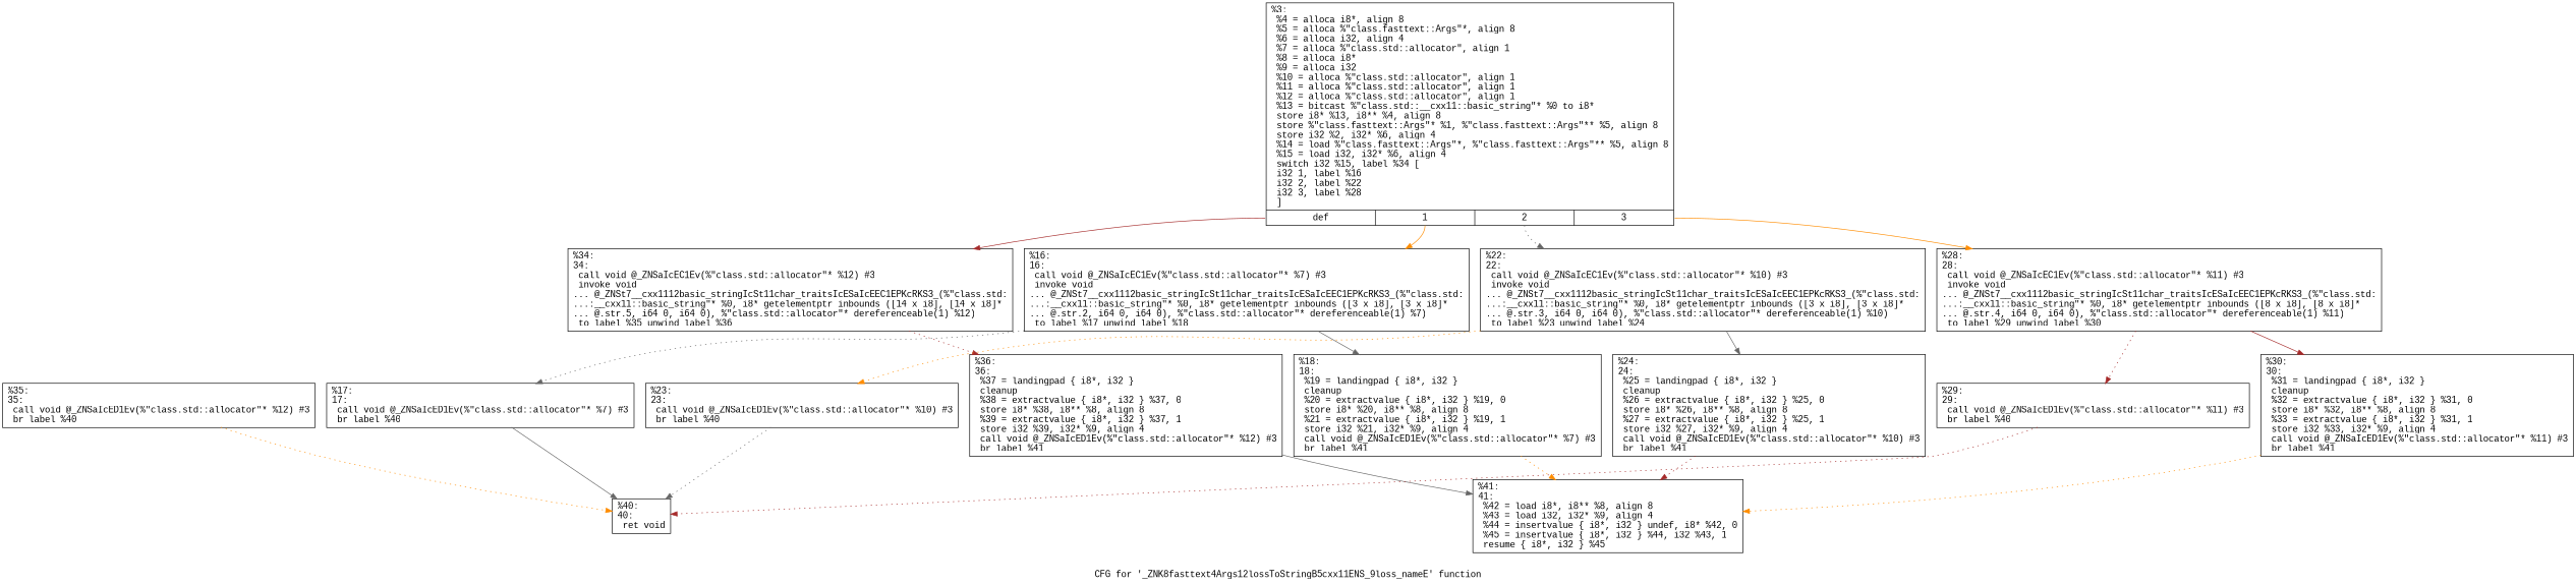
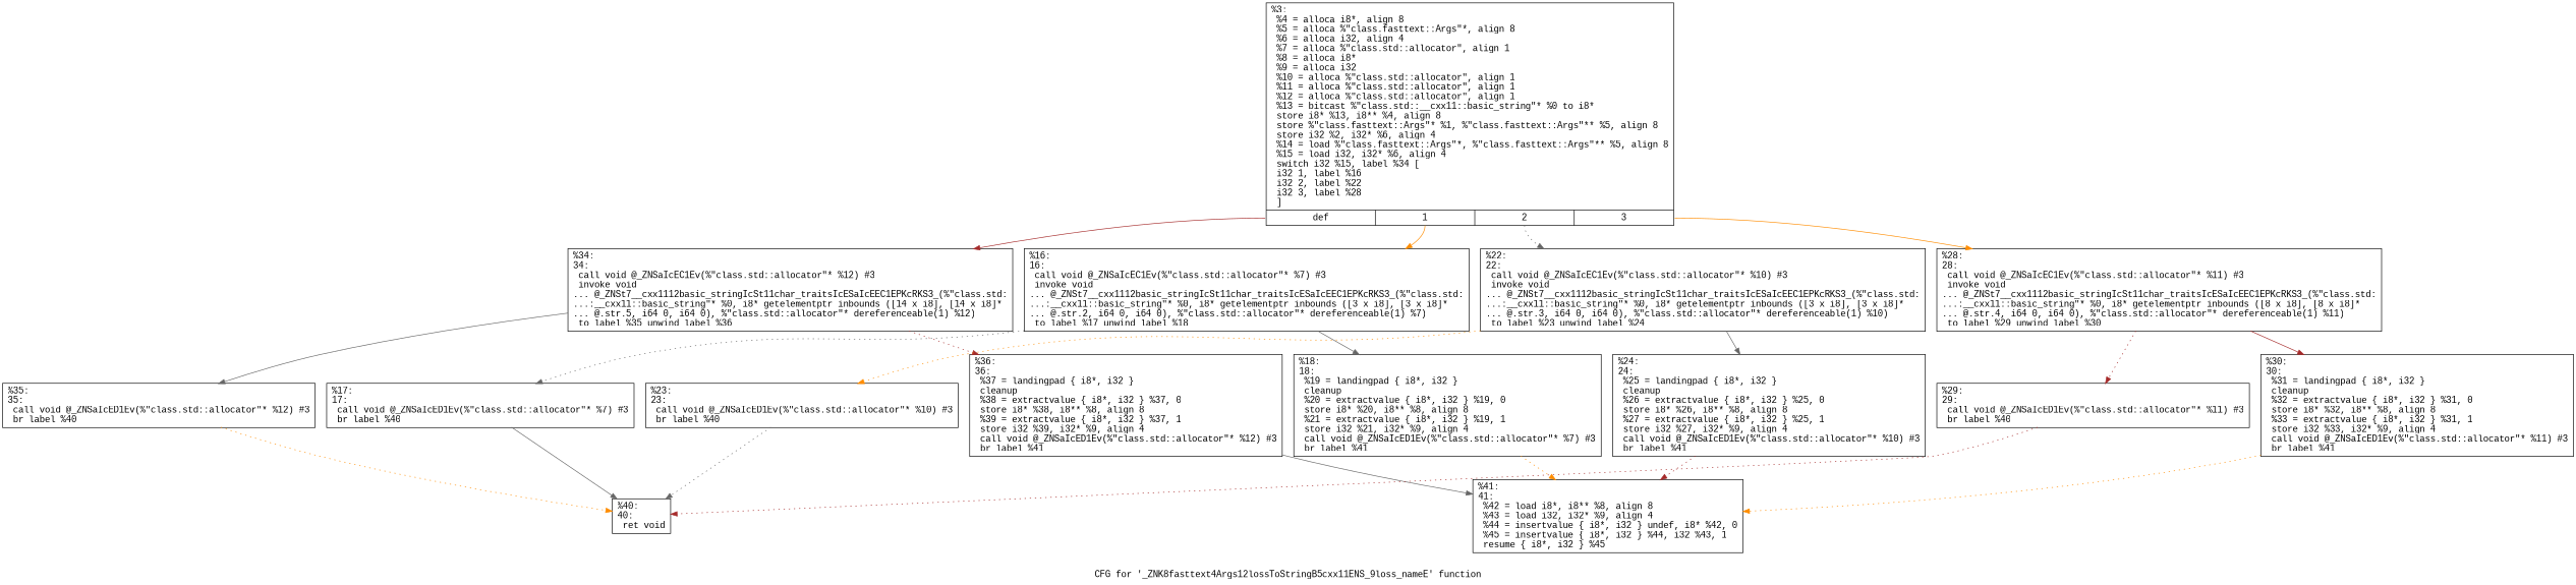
  digraph {
    fontname="Liberation Mono"
    label="CFG for '_ZNK8fasttext4Args12lossToStringB5cxx11ENS_9loss_nameE' function"
    node [fontname="Liberation Mono" shape=record]
    edge [color=gray40 fontname="Liberation Mono" style=dotted]
    n1 [label="{%3:\l  %4 = alloca i8*, align 8\l  %5 = alloca %\"class.fasttext::Args\"*, align 8\l  %6 = alloca i32, align 4\l  %7 = alloca %\"class.std::allocator\", align 1\l  %8 = alloca i8*\l  %9 = alloca i32\l  %10 = alloca %\"class.std::allocator\", align 1\l  %11 = alloca %\"class.std::allocator\", align 1\l  %12 = alloca %\"class.std::allocator\", align 1\l  %13 = bitcast %\"class.std::__cxx11::basic_string\"* %0 to i8*\l  store i8* %13, i8** %4, align 8\l  store %\"class.fasttext::Args\"* %1, %\"class.fasttext::Args\"** %5, align 8\l  store i32 %2, i32* %6, align 4\l  %14 = load %\"class.fasttext::Args\"*, %\"class.fasttext::Args\"** %5, align 8\l  %15 = load i32, i32* %6, align 4\l  switch i32 %15, label %34 [\l    i32 1, label %16\l    i32 2, label %22\l    i32 3, label %28\l  ]\l|{<s0>def|<s1>1|<s2>2|<s3>3}}"]
    n2 [label="{%34:\l34:                                               \l  call void @_ZNSaIcEC1Ev(%\"class.std::allocator\"* %12) #3\l  invoke void\l... @_ZNSt7__cxx1112basic_stringIcSt11char_traitsIcESaIcEEC1EPKcRKS3_(%\"class.std:\l...:__cxx11::basic_string\"* %0, i8* getelementptr inbounds ([14 x i8], [14 x i8]*\l... @.str.5, i64 0, i64 0), %\"class.std::allocator\"* dereferenceable(1) %12)\l          to label %35 unwind label %36\l}"]
    n3 [label="{%16:\l16:                                               \l  call void @_ZNSaIcEC1Ev(%\"class.std::allocator\"* %7) #3\l  invoke void\l... @_ZNSt7__cxx1112basic_stringIcSt11char_traitsIcESaIcEEC1EPKcRKS3_(%\"class.std:\l...:__cxx11::basic_string\"* %0, i8* getelementptr inbounds ([3 x i8], [3 x i8]*\l... @.str.2, i64 0, i64 0), %\"class.std::allocator\"* dereferenceable(1) %7)\l          to label %17 unwind label %18\l}"]
    n4 [label="{%22:\l22:                                               \l  call void @_ZNSaIcEC1Ev(%\"class.std::allocator\"* %10) #3\l  invoke void\l... @_ZNSt7__cxx1112basic_stringIcSt11char_traitsIcESaIcEEC1EPKcRKS3_(%\"class.std:\l...:__cxx11::basic_string\"* %0, i8* getelementptr inbounds ([3 x i8], [3 x i8]*\l... @.str.3, i64 0, i64 0), %\"class.std::allocator\"* dereferenceable(1) %10)\l          to label %23 unwind label %24\l}"]
    n5 [label="{%28:\l28:                                               \l  call void @_ZNSaIcEC1Ev(%\"class.std::allocator\"* %11) #3\l  invoke void\l... @_ZNSt7__cxx1112basic_stringIcSt11char_traitsIcESaIcEEC1EPKcRKS3_(%\"class.std:\l...:__cxx11::basic_string\"* %0, i8* getelementptr inbounds ([8 x i8], [8 x i8]*\l... @.str.4, i64 0, i64 0), %\"class.std::allocator\"* dereferenceable(1) %11)\l          to label %29 unwind label %30\l}"]
    n6 [label="{%35:\l35:                                               \l  call void @_ZNSaIcED1Ev(%\"class.std::allocator\"* %12) #3\l  br label %40\l}"]
    n7 [label="{%36:\l36:                                               \l  %37 = landingpad \{ i8*, i32 \}\l          cleanup\l  %38 = extractvalue \{ i8*, i32 \} %37, 0\l  store i8* %38, i8** %8, align 8\l  %39 = extractvalue \{ i8*, i32 \} %37, 1\l  store i32 %39, i32* %9, align 4\l  call void @_ZNSaIcED1Ev(%\"class.std::allocator\"* %12) #3\l  br label %41\l}"]
    n8 [label="{%17:\l17:                                               \l  call void @_ZNSaIcED1Ev(%\"class.std::allocator\"* %7) #3\l  br label %40\l}"]
    n9 [label="{%18:\l18:                                               \l  %19 = landingpad \{ i8*, i32 \}\l          cleanup\l  %20 = extractvalue \{ i8*, i32 \} %19, 0\l  store i8* %20, i8** %8, align 8\l  %21 = extractvalue \{ i8*, i32 \} %19, 1\l  store i32 %21, i32* %9, align 4\l  call void @_ZNSaIcED1Ev(%\"class.std::allocator\"* %7) #3\l  br label %41\l}"]
    n10 [label="{%23:\l23:                                               \l  call void @_ZNSaIcED1Ev(%\"class.std::allocator\"* %10) #3\l  br label %40\l}"]
    n11 [label="{%24:\l24:                                               \l  %25 = landingpad \{ i8*, i32 \}\l          cleanup\l  %26 = extractvalue \{ i8*, i32 \} %25, 0\l  store i8* %26, i8** %8, align 8\l  %27 = extractvalue \{ i8*, i32 \} %25, 1\l  store i32 %27, i32* %9, align 4\l  call void @_ZNSaIcED1Ev(%\"class.std::allocator\"* %10) #3\l  br label %41\l}"]
    n12 [label="{%29:\l29:                                               \l  call void @_ZNSaIcED1Ev(%\"class.std::allocator\"* %11) #3\l  br label %40\l}"]
    n13 [label="{%30:\l30:                                               \l  %31 = landingpad \{ i8*, i32 \}\l          cleanup\l  %32 = extractvalue \{ i8*, i32 \} %31, 0\l  store i8* %32, i8** %8, align 8\l  %33 = extractvalue \{ i8*, i32 \} %31, 1\l  store i32 %33, i32* %9, align 4\l  call void @_ZNSaIcED1Ev(%\"class.std::allocator\"* %11) #3\l  br label %41\l}"]
    n14 [label="{%40:\l40:                                               \l  ret void\l}"]
    n15 [label="{%41:\l41:                                               \l  %42 = load i8*, i8** %8, align 8\l  %43 = load i32, i32* %9, align 4\l  %44 = insertvalue \{ i8*, i32 \} undef, i8* %42, 0\l  %45 = insertvalue \{ i8*, i32 \} %44, i32 %43, 1\l  resume \{ i8*, i32 \} %45\l}"]
    n1 -> n2 [color=brown style=solid tailport=s0]
    n1 -> n3 [color=darkorange style=solid tailport=s1]
    n1 -> n4 [tailport=s2]
    n1 -> n5 [color=darkorange style=solid tailport=s3]
+   n2 -> n6 [style=solid]
    n2 -> n7 [color=brown]
    n3 -> n8
    n3 -> n9 [style=solid]
    n4 -> n10 [color=darkorange]
    n4 -> n11 [style=solid]
    n5 -> n12 [color=brown]
    n5 -> n13 [color=brown style=solid]
    n6 -> n14 [color=darkorange]
    n7 -> n15 [style=solid]
    n8 -> n14 [style=solid]
    n9 -> n15 [color=darkorange]
    n10 -> n14
    n11 -> n15 [color=brown]
    n12 -> n14 [color=brown]
    n13 -> n15 [color=darkorange]
  }
